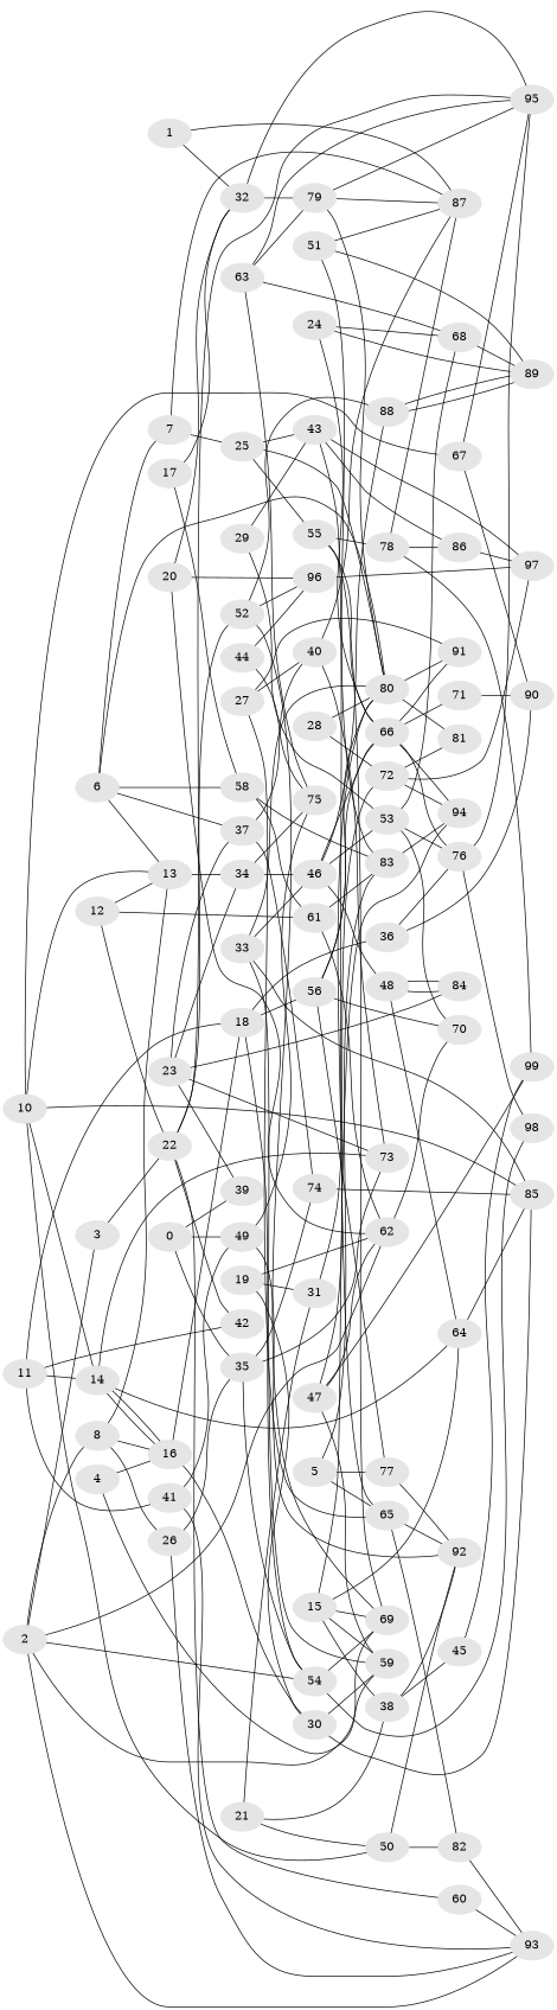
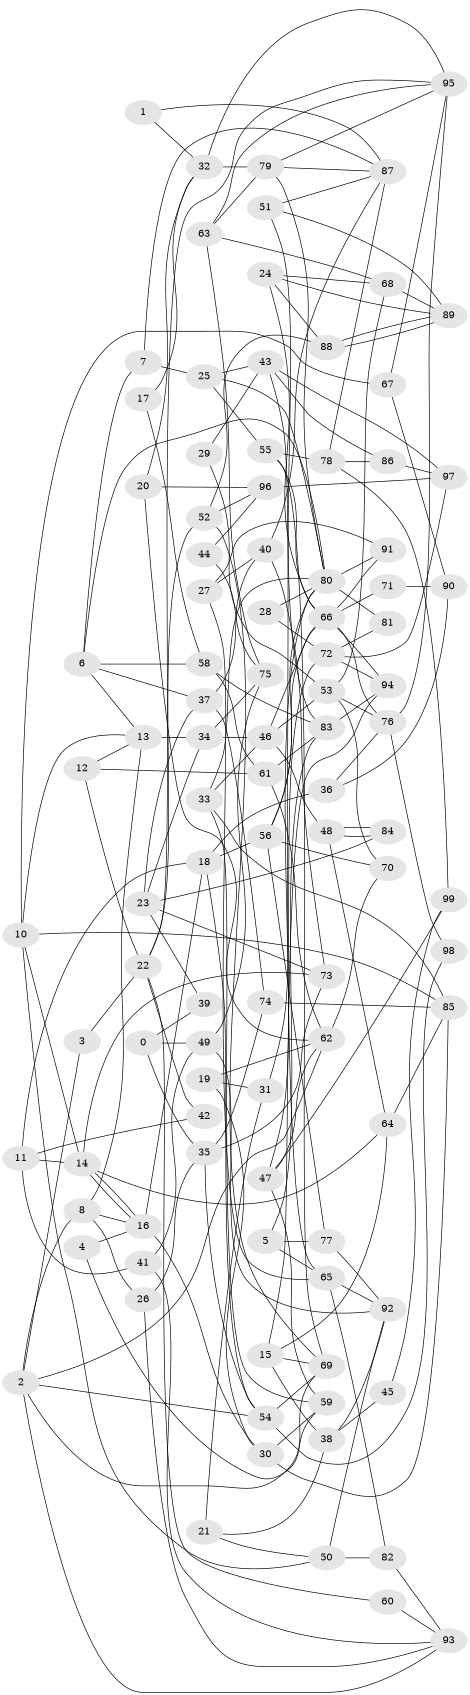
  graph {
    rankdir=LR
    node [color=gray90 style=filled]
    1
    32
    87
    95
    79
    2
    3
    8
    54
    62
    69
    93
    22
    16
    13
    26
    98
    70
    42
    52
    60
    4
    59
    18
    30
    5
    65
    77
    83
    92
    82
    94
    6
    7
    37
    58
    80
    25
    34
    40
    74
    61
    91
    81
    43
    55
    35
    n48 [label=0]
    39
    49
    73
    75
    10
    14
    50
    67
    85
    64
    90
    11
    41
    36
    56
    12
    46
    15
    38
    45
    17
    76
    66
    19
    31
    72
    20
    96
    97
    21
    88
    23
    84
    24
    68
    89
    71
    86
    78
    27
    28
    29
    53
    33
    48
    99
    44
    47
    51
    63
    1 -- 32
    1 -- 87
    32 -- 95
    32 -- 79
    79 -- 87
    79 -- 95
    79 -- 80
    2 -- 3
    2 -- 8
    2 -- 54
    2 -- 62
    2 -- 69
    2 -- 93
    3 -- 22
    8 -- 16
    8 -- 13
    8 -- 26
    54 -- 69
    54 -- 98
    62 -- 70
    22 -- 95
    22 -- 42
    22 -- 52
    22 -- 60
    16 -- 18
    16 -- 30
    13 -- 34
    26 -- 93
    26 -- 35
    52 -- 69
    52 -- 96
    52 -- 88
    60 -- 93
    4 -- 16
    4 -- 59
    18 -- 54
    18 -- 36
    18 -- 56
    30 -- 59
    30 -- 85
    5 -- 65
    5 -- 77
    5 -- 83
    65 -- 92
    65 -- 82
    77 -- 92
    83 -- 94
    82 -- 93
    6 -- 13
    6 -- 7
    6 -- 37
    6 -- 58
    6 -- 80
    7 -- 87
    7 -- 25
    37 -- 40
    37 -- 74
    58 -- 83
    58 -- 61
    80 -- 91
    80 -- 81
    25 -- 80
    25 -- 43
    25 -- 55
    34 -- 75
    34 -- 46
    40 -- 87
    40 -- 73
    74 -- 85
    61 -- 62
    61 -- 83
    43 -- 65
    43 -- 97
    43 -- 86
    55 -- 69
    55 -- 66
    55 -- 78
    35 -- 54
    35 -- 74
    35 -- 73
    n48 -- 35
    n48 -- 39
    n48 -- 49
    49 -- 92
    49 -- 75
    10 -- 13
    10 -- 14
    10 -- 50
    10 -- 67
    10 -- 85
    14 -- 16
    14 -- 16
    14 -- 73
    14 -- 64
    50 -- 92
    50 -- 82
    67 -- 95
    67 -- 90
    64 -- 85
    11 -- 42
    11 -- 18
    11 -- 14
    11 -- 41
    41 -- 93
    41 -- 49
    36 -- 90
    36 -- 76
    56 -- 70
    56 -- 77
    56 -- 80
    56 -- 66
    12 -- 22
    12 -- 13
    12 -- 61
    46 -- 66
-   46 -- 88
+   24 -- 88
    46 -- 53
    46 -- 48
    15 -- 69
-   15 -- 59
    15 -- 94
    15 -- 64
    15 -- 38
    38 -- 92
    38 -- 45
    45 -- 99
    17 -- 32
    17 -- 58
    76 -- 95
    76 -- 98
    66 -- 94
    66 -- 91
    66 -- 76
    66 -- 71
    19 -- 62
    19 -- 30
    19 -- 31
    31 -- 72
    72 -- 94
    72 -- 81
    72 -- 97
    20 -- 32
    20 -- 62
    20 -- 96
    96 -- 97
    21 -- 50
    21 -- 38
    21 -- 31
    88 -- 89
    88 -- 89
    23 -- 37
    23 -- 34
    23 -- 39
    23 -- 73
    23 -- 84
    24 -- 66
    24 -- 68
    24 -- 89
    68 -- 89
    71 -- 90
    86 -- 97
    78 -- 87
    78 -- 86
    78 -- 99
    27 -- 65
    27 -- 40
    27 -- 91
    28 -- 80
    28 -- 72
    29 -- 43
    29 -- 53
    53 -- 70
    53 -- 76
    53 -- 68
    33 -- 59
    33 -- 80
    33 -- 85
    33 -- 46
    48 -- 64
    48 -- 84
    48 -- 84
    44 -- 75
    44 -- 96
    47 -- 62
    47 -- 59
    47 -- 80
    47 -- 99
    51 -- 87
    51 -- 83
    51 -- 89
    63 -- 95
    63 -- 79
    63 -- 75
    63 -- 68
  }
